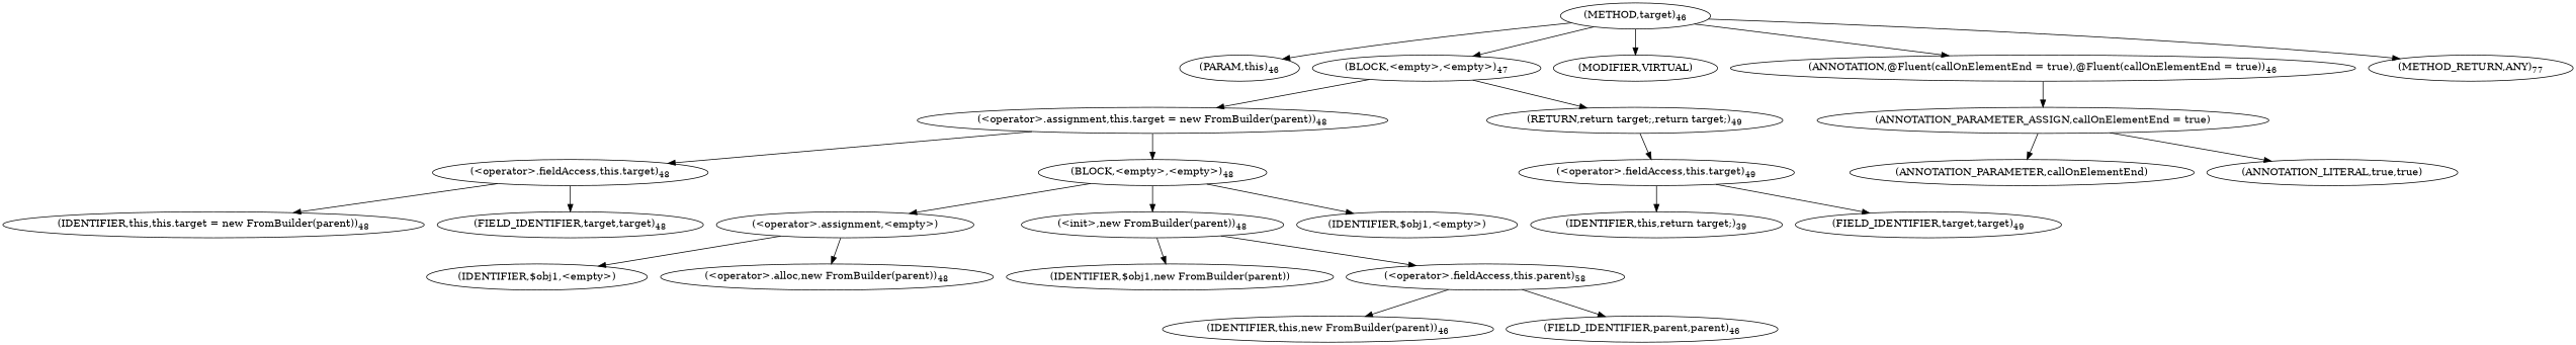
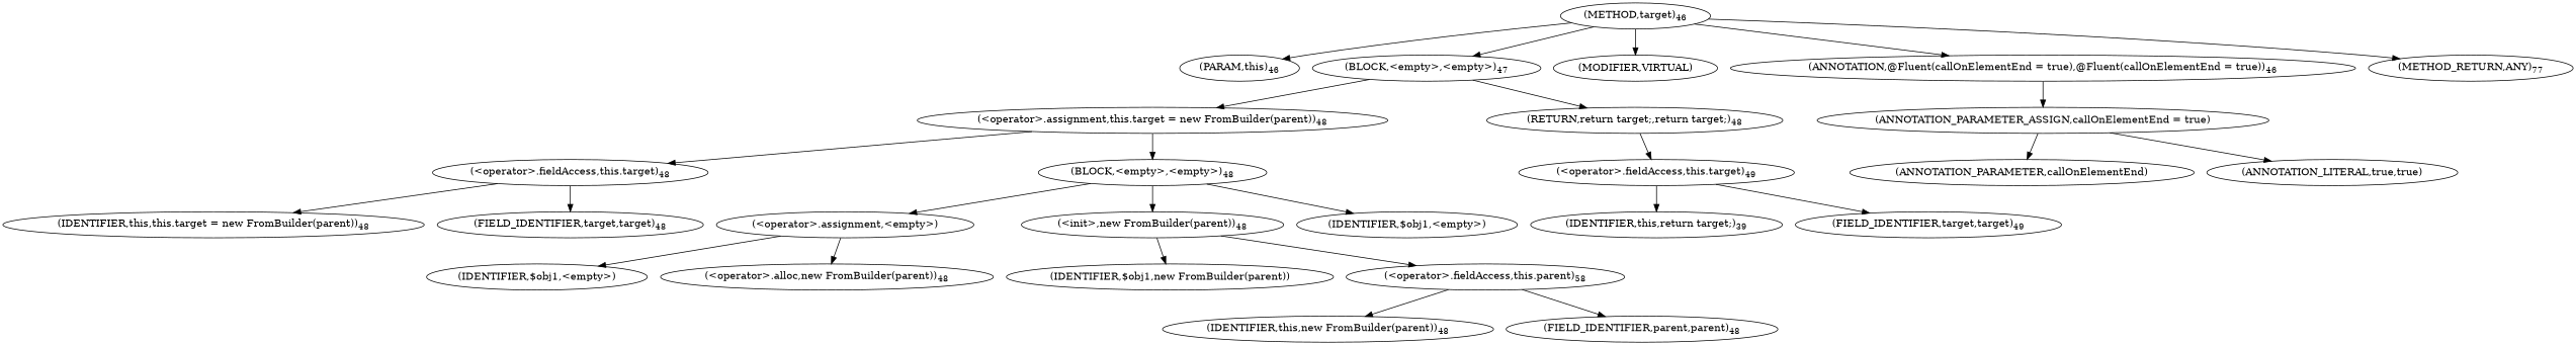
  digraph {
    n1 [label=<(METHOD,target)<SUB>46</SUB>>]
    n2 [label=<(PARAM,this)<SUB>46</SUB>>]
    n3 [label=<(BLOCK,&lt;empty&gt;,&lt;empty&gt;)<SUB>47</SUB>>]
    n4 [label=<(MODIFIER,VIRTUAL)>]
    n5 [label=<(ANNOTATION,@Fluent(callOnElementEnd = true),@Fluent(callOnElementEnd = true))<SUB>46</SUB>>]
    n6 [label=<(METHOD_RETURN,ANY)<SUB>77</SUB>>]
    n7 [label=<(&lt;operator&gt;.assignment,this.target = new FromBuilder(parent))<SUB>48</SUB>>]
-   n8 [label=<(RETURN,return target;,return target;)<SUB>49</SUB>>]
+   n8 [label=<(RETURN,return target;,return target;)<SUB>48</SUB>>]
    n9 [label=<(ANNOTATION_PARAMETER_ASSIGN,callOnElementEnd = true)>]
    n10 [label=<(&lt;operator&gt;.fieldAccess,this.target)<SUB>48</SUB>>]
    n11 [label=<(BLOCK,&lt;empty&gt;,&lt;empty&gt;)<SUB>48</SUB>>]
    n12 [label=<(&lt;operator&gt;.fieldAccess,this.target)<SUB>49</SUB>>]
    n13 [label=<(IDENTIFIER,this,this.target = new FromBuilder(parent))<SUB>48</SUB>>]
    n14 [label=<(FIELD_IDENTIFIER,target,target)<SUB>48</SUB>>]
    n15 [label=<(&lt;operator&gt;.assignment,&lt;empty&gt;)>]
    n16 [label=<(&lt;init&gt;,new FromBuilder(parent))<SUB>48</SUB>>]
    n17 [label=<(IDENTIFIER,$obj1,&lt;empty&gt;)>]
    n18 [label=<(IDENTIFIER,$obj1,&lt;empty&gt;)>]
    n19 [label=<(&lt;operator&gt;.alloc,new FromBuilder(parent))<SUB>48</SUB>>]
    n20 [label=<(IDENTIFIER,$obj1,new FromBuilder(parent))>]
    n21 [label=<(&lt;operator&gt;.fieldAccess,this.parent)<SUB>58</SUB>>]
-   n22 [label=<(IDENTIFIER,this,new FromBuilder(parent))<SUB>46</SUB>>]
-   n23 [label=<(FIELD_IDENTIFIER,parent,parent)<SUB>46</SUB>>]
+   n22 [label=<(IDENTIFIER,this,new FromBuilder(parent))<SUB>48</SUB>>]
+   n23 [label=<(FIELD_IDENTIFIER,parent,parent)<SUB>48</SUB>>]
    n24 [label=<(IDENTIFIER,this,return target;)<SUB>39</SUB>>]
    n25 [label=<(FIELD_IDENTIFIER,target,target)<SUB>49</SUB>>]
    n26 [label=<(ANNOTATION_PARAMETER,callOnElementEnd)>]
    n27 [label=<(ANNOTATION_LITERAL,true,true)>]
    n1 -> n2
    n1 -> n3
    n1 -> n4
    n1 -> n5
    n1 -> n6
    n3 -> n7
    n3 -> n8
    n5 -> n9
    n7 -> n10
    n7 -> n11
    n8 -> n12
    n9 -> n26
    n9 -> n27
    n10 -> n13
    n10 -> n14
    n11 -> n15
    n11 -> n16
    n11 -> n17
    n12 -> n24
    n12 -> n25
    n15 -> n18
    n15 -> n19
    n16 -> n20
    n16 -> n21
    n21 -> n22
    n21 -> n23
  }
